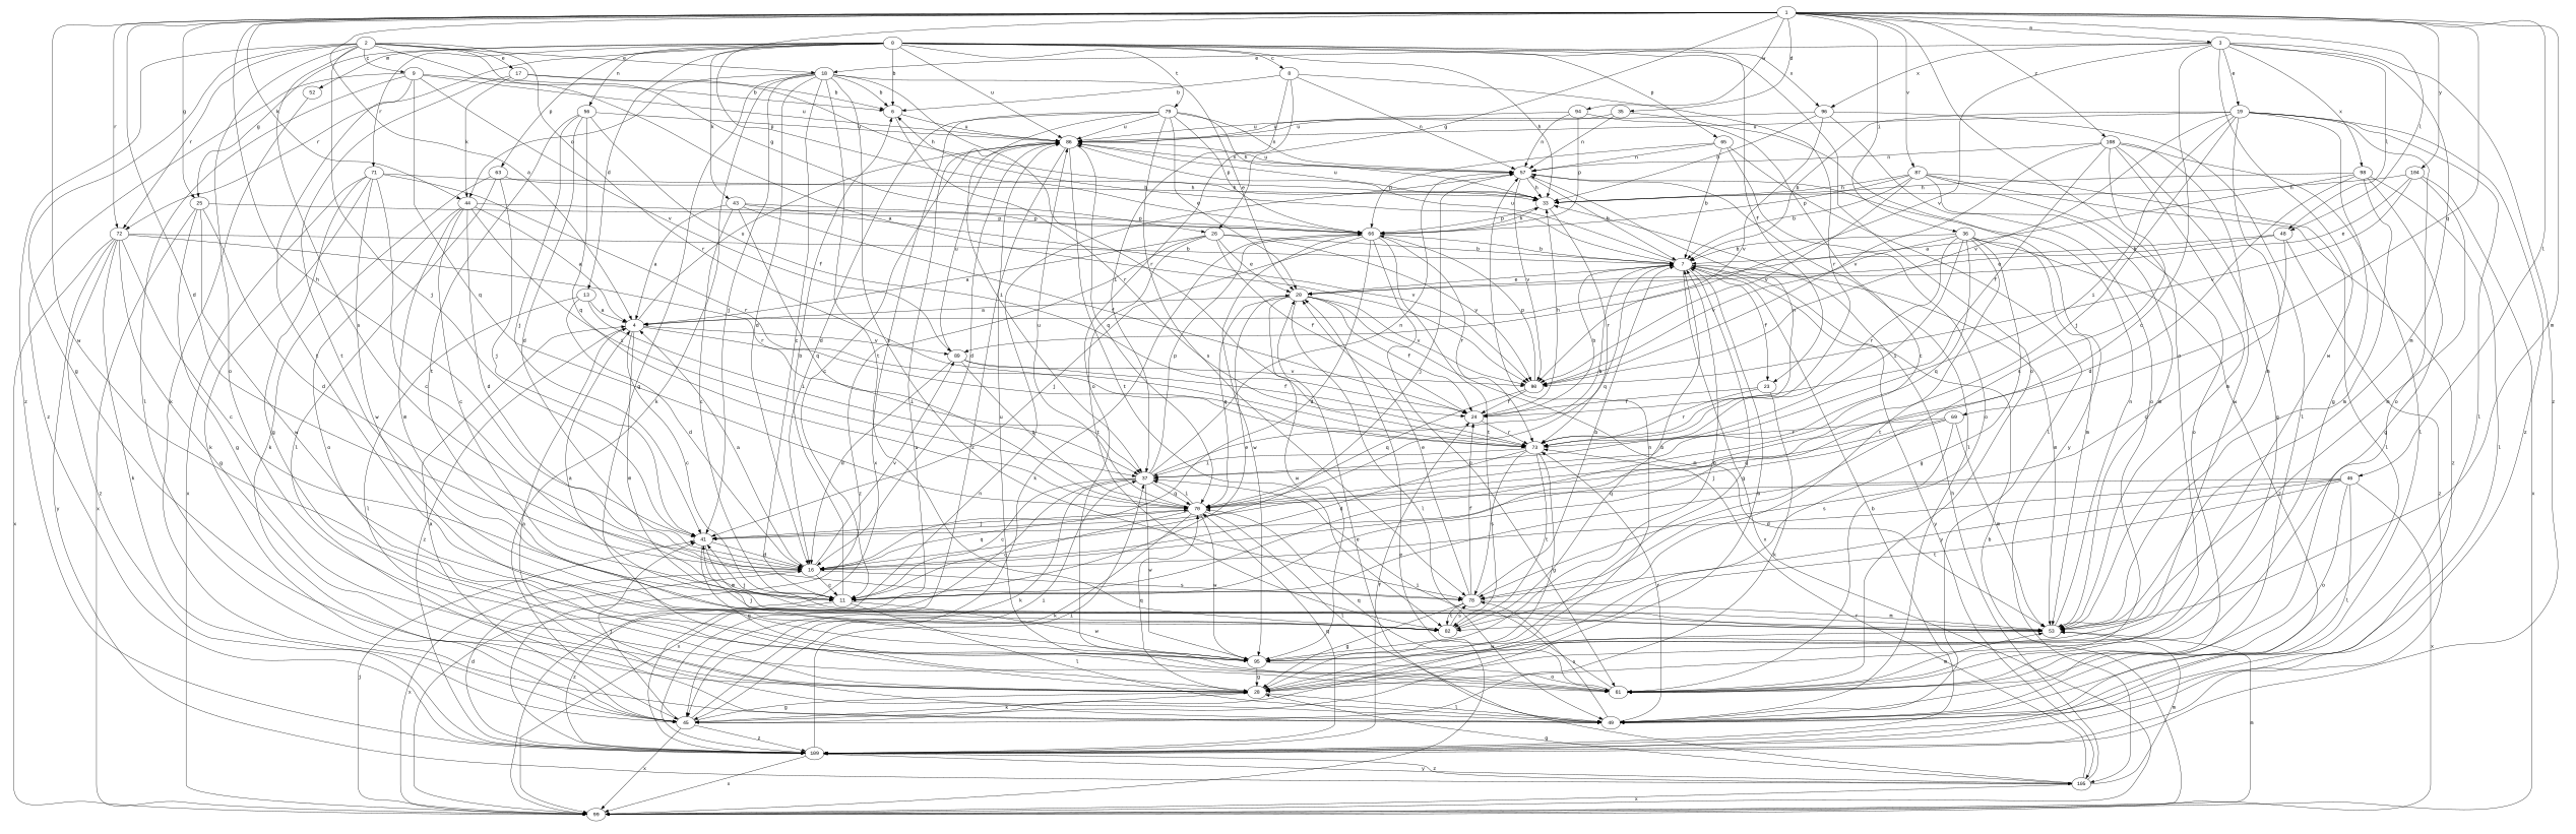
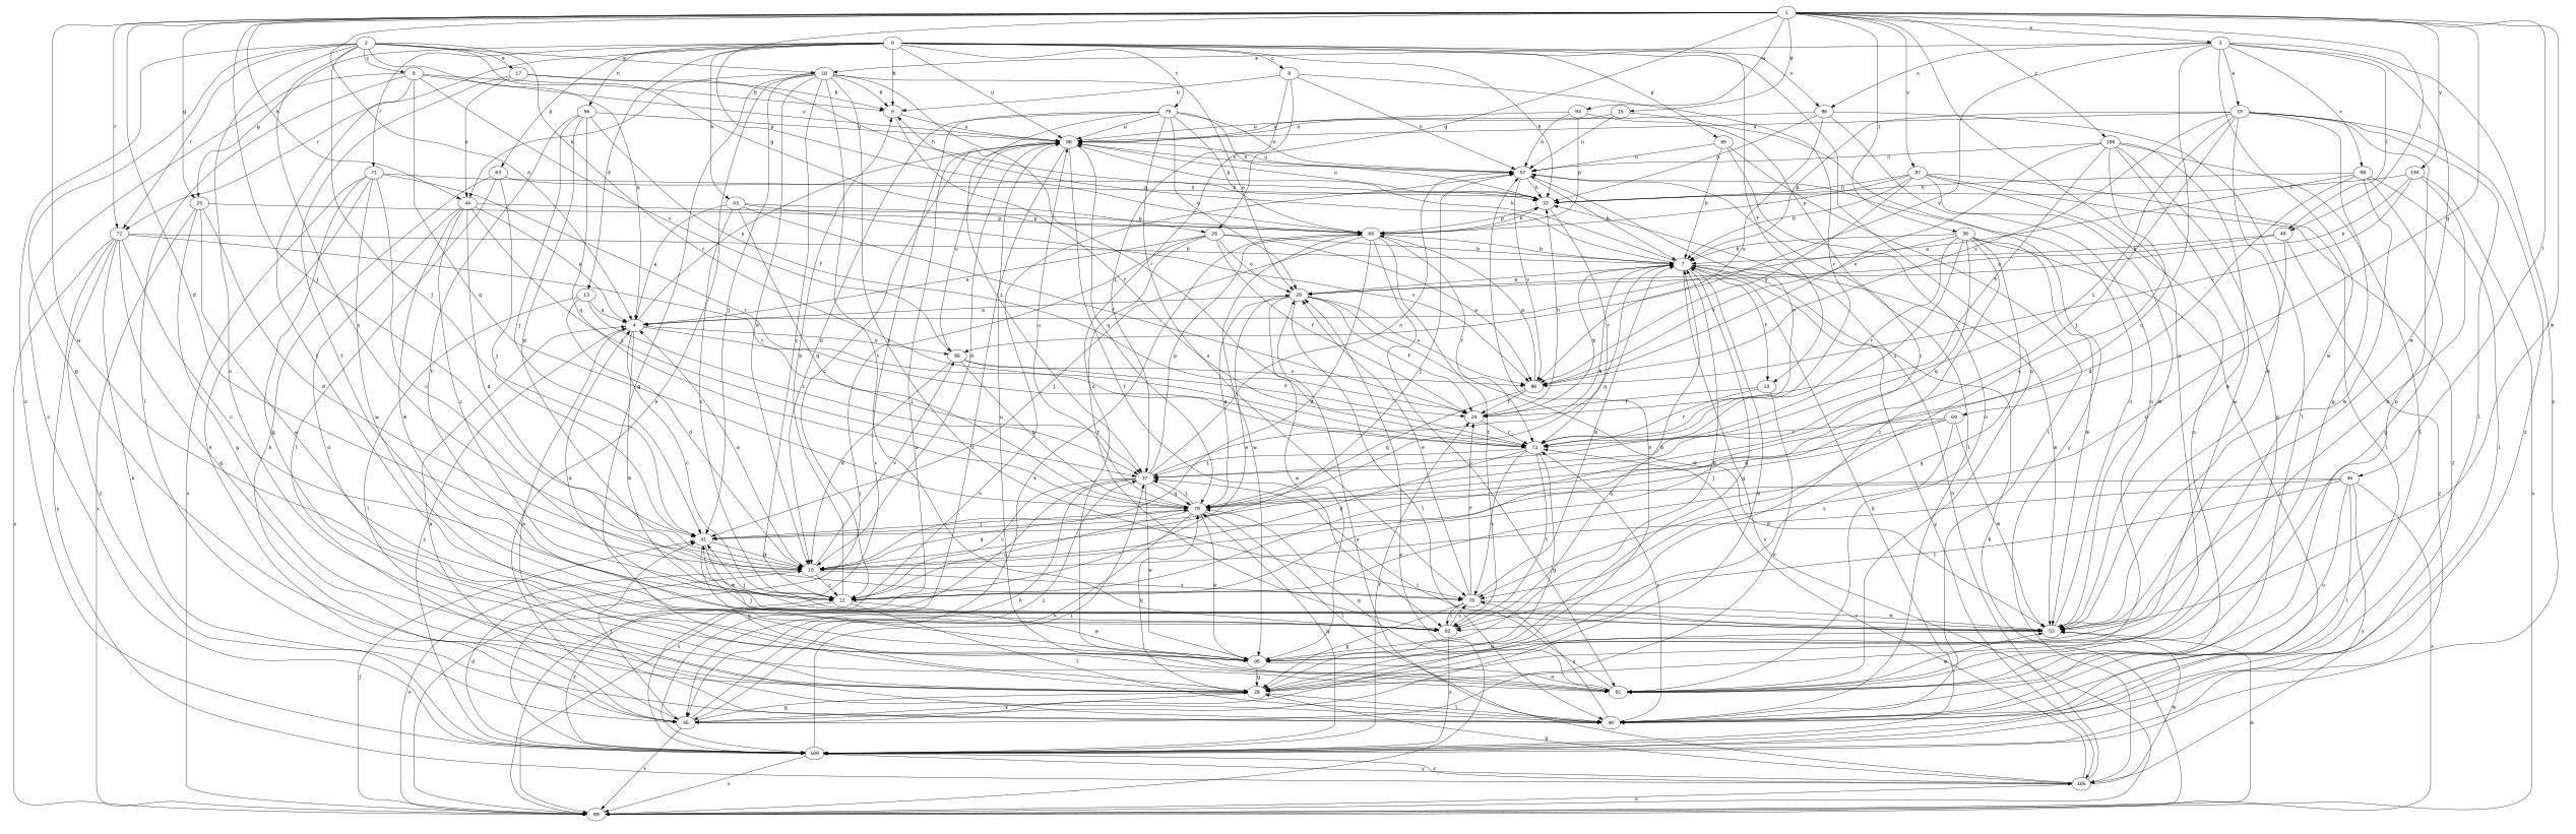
  strict digraph {
    fontname="Liberation Mono"
    node [fontname="Liberation Mono"]
    edge [fontname="Liberation Mono"]
    0
    6
    8
    13
    23
    25
    33
    43
-   52
    56
    61
    63
    65
    71
    72
    79
    86
    96
    73
    37
    57
    4
    16
    49
    45
    24
    66
    95
    28
    99
    11
    70
    90
    41
    82
    53
    7
    109
    105
    78
    20
    1
    3
-   15 [label=35]
+   15
    26
    36
    44
    46
    48
    69
    87
    94
    104
    108
    18
    19
    89
    98
    2
    9
    17
    0 -> 6 [label=b]
    0 -> 8 [label=c]
    0 -> 13 [label=d]
    0 -> 23 [label=f]
    0 -> 25 [label=g]
    0 -> 33 [label=h]
    0 -> 43 [label=k]
-   0 -> 52 [label=m]
    0 -> 56 [label=n]
    0 -> 61 [label=o]
    0 -> 63 [label=p]
    0 -> 65 [label=p]
    0 -> 71 [label=r]
    0 -> 72 [label=r]
    0 -> 79 [label=t]
    0 -> 86 [label=u]
    0 -> 96 [label=x]
    6 -> 86 [label=u]
    6 -> 73 [label=r]
    8 -> 6 [label=b]
    8 -> 61 [label=o]
    8 -> 73 [label=r]
    8 -> 37 [label=i]
    8 -> 57 [label=n]
    13 -> 37 [label=i]
    13 -> 4 [label=a]
    13 -> 16 [label=d]
    13 -> 49 [label=l]
    23 -> 73 [label=r]
    23 -> 45 [label=k]
    23 -> 24 [label=f]
    25 -> 16 [label=d]
    25 -> 66 [label=p]
    25 -> 95 [label=w]
    25 -> 28 [label=g]
    25 -> 99 [label=x]
    33 -> 86 [label=u]
    33 -> 73 [label=r]
    33 -> 66 [label=p]
    43 -> 4 [label=a]
    43 -> 24 [label=f]
    43 -> 66 [label=p]
    43 -> 11 [label=c]
    43 -> 70 [label=q]
    43 -> 90 [label=v]
-   52 -> 45 [label=k]
    56 -> 86 [label=u]
    56 -> 16 [label=d]
    56 -> 24 [label=f]
    56 -> 70 [label=q]
    56 -> 41 [label=j]
    56 -> 82 [label=t]
    61 -> 86 [label=u]
    61 -> 37 [label=i]
    61 -> 70 [label=q]
    61 -> 53 [label=m]
    63 -> 33 [label=h]
    63 -> 49 [label=l]
    63 -> 45 [label=k]
    63 -> 41 [label=j]
    65 -> 61 [label=o]
    65 -> 57 [label=n]
    65 -> 49 [label=l]
-   65 -> 66 [label=p]
    65 -> 7 [label=b]
    71 -> 33 [label=h]
    71 -> 73 [label=r]
    71 -> 45 [label=k]
    71 -> 95 [label=w]
    71 -> 28 [label=g]
    71 -> 99 [label=x]
    71 -> 11 [label=c]
    72 -> 73 [label=r]
    72 -> 45 [label=k]
    72 -> 28 [label=g]
    72 -> 99 [label=x]
    72 -> 11 [label=c]
    72 -> 7 [label=b]
    72 -> 109 [label=z]
    72 -> 105 [label=y]
    79 -> 33 [label=h]
    79 -> 86 [label=u]
    79 -> 37 [label=i]
    79 -> 57 [label=n]
    79 -> 16 [label=d]
    79 -> 66 [label=p]
    79 -> 99 [label=x]
    79 -> 78 [label=s]
    79 -> 20 [label=e]
    86 -> 57 [label=n]
    86 -> 16 [label=d]
    86 -> 11 [label=c]
    86 -> 70 [label=q]
    86 -> 82 [label=t]
    86 -> 109 [label=z]
    96 -> 33 [label=h]
    96 -> 61 [label=o]
    96 -> 86 [label=u]
    96 -> 49 [label=l]
    96 -> 90 [label=v]
    73 -> 37 [label=i]
    73 -> 57 [label=n]
    73 -> 16 [label=d]
    73 -> 28 [label=g]
    73 -> 82 [label=t]
    73 -> 78 [label=s]
    37 -> 57 [label=n]
    37 -> 45 [label=k]
    37 -> 66 [label=p]
    37 -> 95 [label=w]
    37 -> 99 [label=x]
    37 -> 11 [label=c]
    37 -> 70 [label=q]
    37 -> 7 [label=b]
    57 -> 33 [label=h]
    57 -> 86 [label=u]
    57 -> 16 [label=j]
    57 -> 49 [label=l]
    57 -> 90 [label=v]
    57 -> 7 [label=b]
    4 -> 86 [label=u]
    4 -> 37 [label=i]
    4 -> 11 [label=c]
    4 -> 53 [label=m]
    4 -> 109 [label=z]
    4 -> 89 [label=v]
    16 -> 4 [label=a]
    16 -> 99 [label=x]
    16 -> 11 [label=c]
    16 -> 70 [label=q]
    16 -> 78 [label=s]
    16 -> 89 [label=v]
    49 -> 73 [label=r]
    49 -> 4 [label=a]
    49 -> 78 [label=s]
    45 -> 37 [label=i]
    45 -> 57 [label=n]
    45 -> 4 [label=a]
    45 -> 28 [label=g]
    45 -> 99 [label=x]
    45 -> 41 [label=j]
    45 -> 7 [label=b]
    24 -> 33 [label=h]
    24 -> 73 [label=r]
    24 -> 7 [label=b]
    66 -> 33 [label=h]
    66 -> 61 [label=o]
    66 -> 73 [label=r]
    66 -> 16 [label=d]
    66 -> 45 [label=k]
    66 -> 95 [label=w]
    66 -> 41 [label=j]
    66 -> 82 [label=t]
    66 -> 7 [label=b]
    95 -> 61 [label=o]
    95 -> 28 [label=g]
    95 -> 41 [label=j]
    95 -> 7 [label=b]
    28 -> 49 [label=l]
    28 -> 45 [label=k]
    28 -> 70 [label=q]
    99 -> 57 [label=n]
    99 -> 41 [label=j]
    99 -> 53 [label=m]
    99 -> 7 [label=b]
    99 -> 20 [label=e]
    11 -> 6 [label=b]
    11 -> 49 [label=l]
    11 -> 95 [label=w]
    11 -> 109 [label=z]
    11 -> 20 [label=e]
    70 -> 86 [label=u]
    70 -> 37 [label=i]
    70 -> 49 [label=l]
    70 -> 45 [label=k]
    70 -> 95 [label=w]
    70 -> 11 [label=c]
    70 -> 41 [label=j]
    90 -> 24 [label=f]
    90 -> 66 [label=p]
    90 -> 70 [label=q]
    41 -> 16 [label=d]
    41 -> 28 [label=g]
    41 -> 53 [label=m]
    82 -> 7 [label=b]
-   45 -> 109 [label=z]
+   82 -> 109 [label=z]
    82 -> 78 [label=s]
    53 -> 57 [label=n]
    53 -> 4 [label=a]
    53 -> 95 [label=w]
    53 -> 41 [label=j]
    7 -> 6 [label=b]
    7 -> 23 [label=f]
-   7 -> 86 [label=u]
+   7 -> 86 [label=k]
    7 -> 28 [label=g]
    7 -> 99 [label=x]
    7 -> 70 [label=q]
    7 -> 53 [label=m]
    7 -> 105 [label=y]
    7 -> 20 [label=e]
    109 -> 86 [label=u]
    109 -> 37 [label=i]
    109 -> 16 [label=d]
    109 -> 24 [label=f]
    109 -> 99 [label=x]
    109 -> 70 [label=q]
    109 -> 7 [label=b]
    109 -> 105 [label=y]
    105 -> 33 [label=h]
    105 -> 73 [label=r]
    105 -> 28 [label=g]
    105 -> 99 [label=x]
    105 -> 53 [label=m]
    105 -> 109 [label=z]
    105 -> 20 [label=e]
    78 -> 24 [label=f]
    78 -> 28 [label=g]
    78 -> 82 [label=t]
    78 -> 53 [label=m]
    78 -> 7 [label=b]
    78 -> 20 [label=e]
    20 -> 4 [label=a]
    20 -> 49 [label=l]
    20 -> 24 [label=f]
    20 -> 95 [label=w]
    20 -> 70 [label=q]
    20 -> 90 [label=v]
    20 -> 53 [label=m]
    1 -> 25 [label=g]
    1 -> 61 [label=o]
    1 -> 72 [label=r]
    1 -> 4 [label=a]
    1 -> 16 [label=d]
    1 -> 66 [label=p]
    1 -> 95 [label=w]
-   1 -> 41 [label=h]
+   1 -> 41 [label=j]
    1 -> 53 [label=m]
    1 -> 3 [label=a]
    1 -> 15 [label=d]
    1 -> 26 [label=g]
    1 -> 36 [label=i]
    1 -> 44 [label=k]
    1 -> 46 [label=l]
    1 -> 48 [label=l]
    1 -> 69 [label=q]
    1 -> 87 [label=v]
    1 -> 94 [label=w]
    1 -> 104 [label=y]
    1 -> 108 [label=z]
    3 -> 96 [label=x]
    3 -> 95 [label=w]
    3 -> 11 [label=c]
    3 -> 53 [label=m]
    3 -> 109 [label=z]
    3 -> 48 [label=l]
    3 -> 18 [label=e]
    3 -> 19 [label=e]
    3 -> 89 [label=v]
    3 -> 98 [label=x]
    15 -> 86 [label=u]
    15 -> 57 [label=n]
    15 -> 105 [label=y]
    26 -> 4 [label=a]
    26 -> 24 [label=f]
    26 -> 90 [label=v]
    26 -> 82 [label=t]
    26 -> 7 [label=b]
    26 -> 109 [label=z]
    26 -> 20 [label=e]
    36 -> 73 [label=r]
    36 -> 37 [label=i]
    36 -> 28 [label=g]
    36 -> 70 [label=q]
    36 -> 90 [label=v]
    36 -> 82 [label=t]
    36 -> 53 [label=m]
    36 -> 7 [label=b]
    36 -> 109 [label=z]
    44 -> 61 [label=o]
    44 -> 37 [label=i]
    44 -> 4 [label=a]
    44 -> 16 [label=d]
    44 -> 66 [label=p]
    44 -> 11 [label=c]
    44 -> 53 [label=m]
    46 -> 61 [label=o]
    46 -> 16 [label=d]
    46 -> 49 [label=l]
    46 -> 99 [label=x]
    46 -> 70 [label=q]
    46 -> 82 [label=t]
-   46 -> 78 [label=y]
+   46 -> 105 [label=y]
    48 -> 11 [label=c]
    48 -> 7 [label=b]
    48 -> 109 [label=z]
    48 -> 20 [label=e]
    69 -> 73 [label=r]
    69 -> 70 [label=q]
    69 -> 41 [label=j]
    69 -> 53 [label=m]
    69 -> 78 [label=s]
    87 -> 33 [label=h]
    87 -> 61 [label=o]
    87 -> 49 [label=l]
    87 -> 66 [label=p]
    87 -> 90 [label=v]
    87 -> 53 [label=m]
    87 -> 7 [label=b]
    87 -> 109 [label=z]
    94 -> 86 [label=u]
    94 -> 57 [label=n]
    94 -> 66 [label=p]
    94 -> 11 [label=c]
    104 -> 33 [label=h]
    104 -> 99 [label=x]
    104 -> 90 [label=v]
    104 -> 53 [label=m]
    104 -> 20 [label=e]
    108 -> 57 [label=n]
    108 -> 49 [label=l]
    108 -> 24 [label=f]
    108 -> 95 [label=w]
    108 -> 28 [label=g]
    108 -> 90 [label=v]
    108 -> 53 [label=m]
    108 -> 78 [label=s]
    18 -> 6 [label=b]
    18 -> 73 [label=r]
    18 -> 16 [label=d]
    18 -> 45 [label=k]
    18 -> 28 [label=g]
    18 -> 11 [label=c]
    18 -> 41 [label=j]
    18 -> 82 [label=t]
    18 -> 78 [label=s]
    18 -> 20 [label=e]
-   18 -> 44 [label=o]
+   18 -> 44 [label=k]
    19 -> 61 [label=o]
    19 -> 86 [label=u]
    19 -> 37 [label=i]
    19 -> 49 [label=l]
    19 -> 28 [label=g]
    19 -> 90 [label=v]
    19 -> 41 [label=j]
    19 -> 53 [label=m]
    19 -> 7 [label=b]
    19 -> 109 [label=z]
    89 -> 86 [label=u]
    89 -> 16 [label=d]
    89 -> 24 [label=f]
    89 -> 70 [label=q]
    89 -> 90 [label=v]
    98 -> 33 [label=h]
    98 -> 4 [label=a]
    98 -> 16 [label=d]
    98 -> 49 [label=l]
    98 -> 28 [label=g]
    98 -> 53 [label=m]
    2 -> 61 [label=o]
    2 -> 72 [label=r]
    2 -> 73 [label=r]
-   2 -> 90 [label=a]
+   2 -> 4 [label=a]
    2 -> 28 [label=g]
    2 -> 41 [label=j]
    2 -> 109 [label=z]
    2 -> 78 [label=s]
    2 -> 26 [label=g]
    2 -> 18 [label=e]
    2 -> 9 [label=c]
    2 -> 17 [label=e]
    9 -> 6 [label=b]
    9 -> 86 [label=u]
    9 -> 49 [label=l]
    9 -> 70 [label=q]
    9 -> 82 [label=t]
    9 -> 109 [label=z]
    9 -> 89 [label=v]
    17 -> 6 [label=b]
    17 -> 33 [label=h]
    17 -> 82 [label=t]
    17 -> 44 [label=k]
  }
